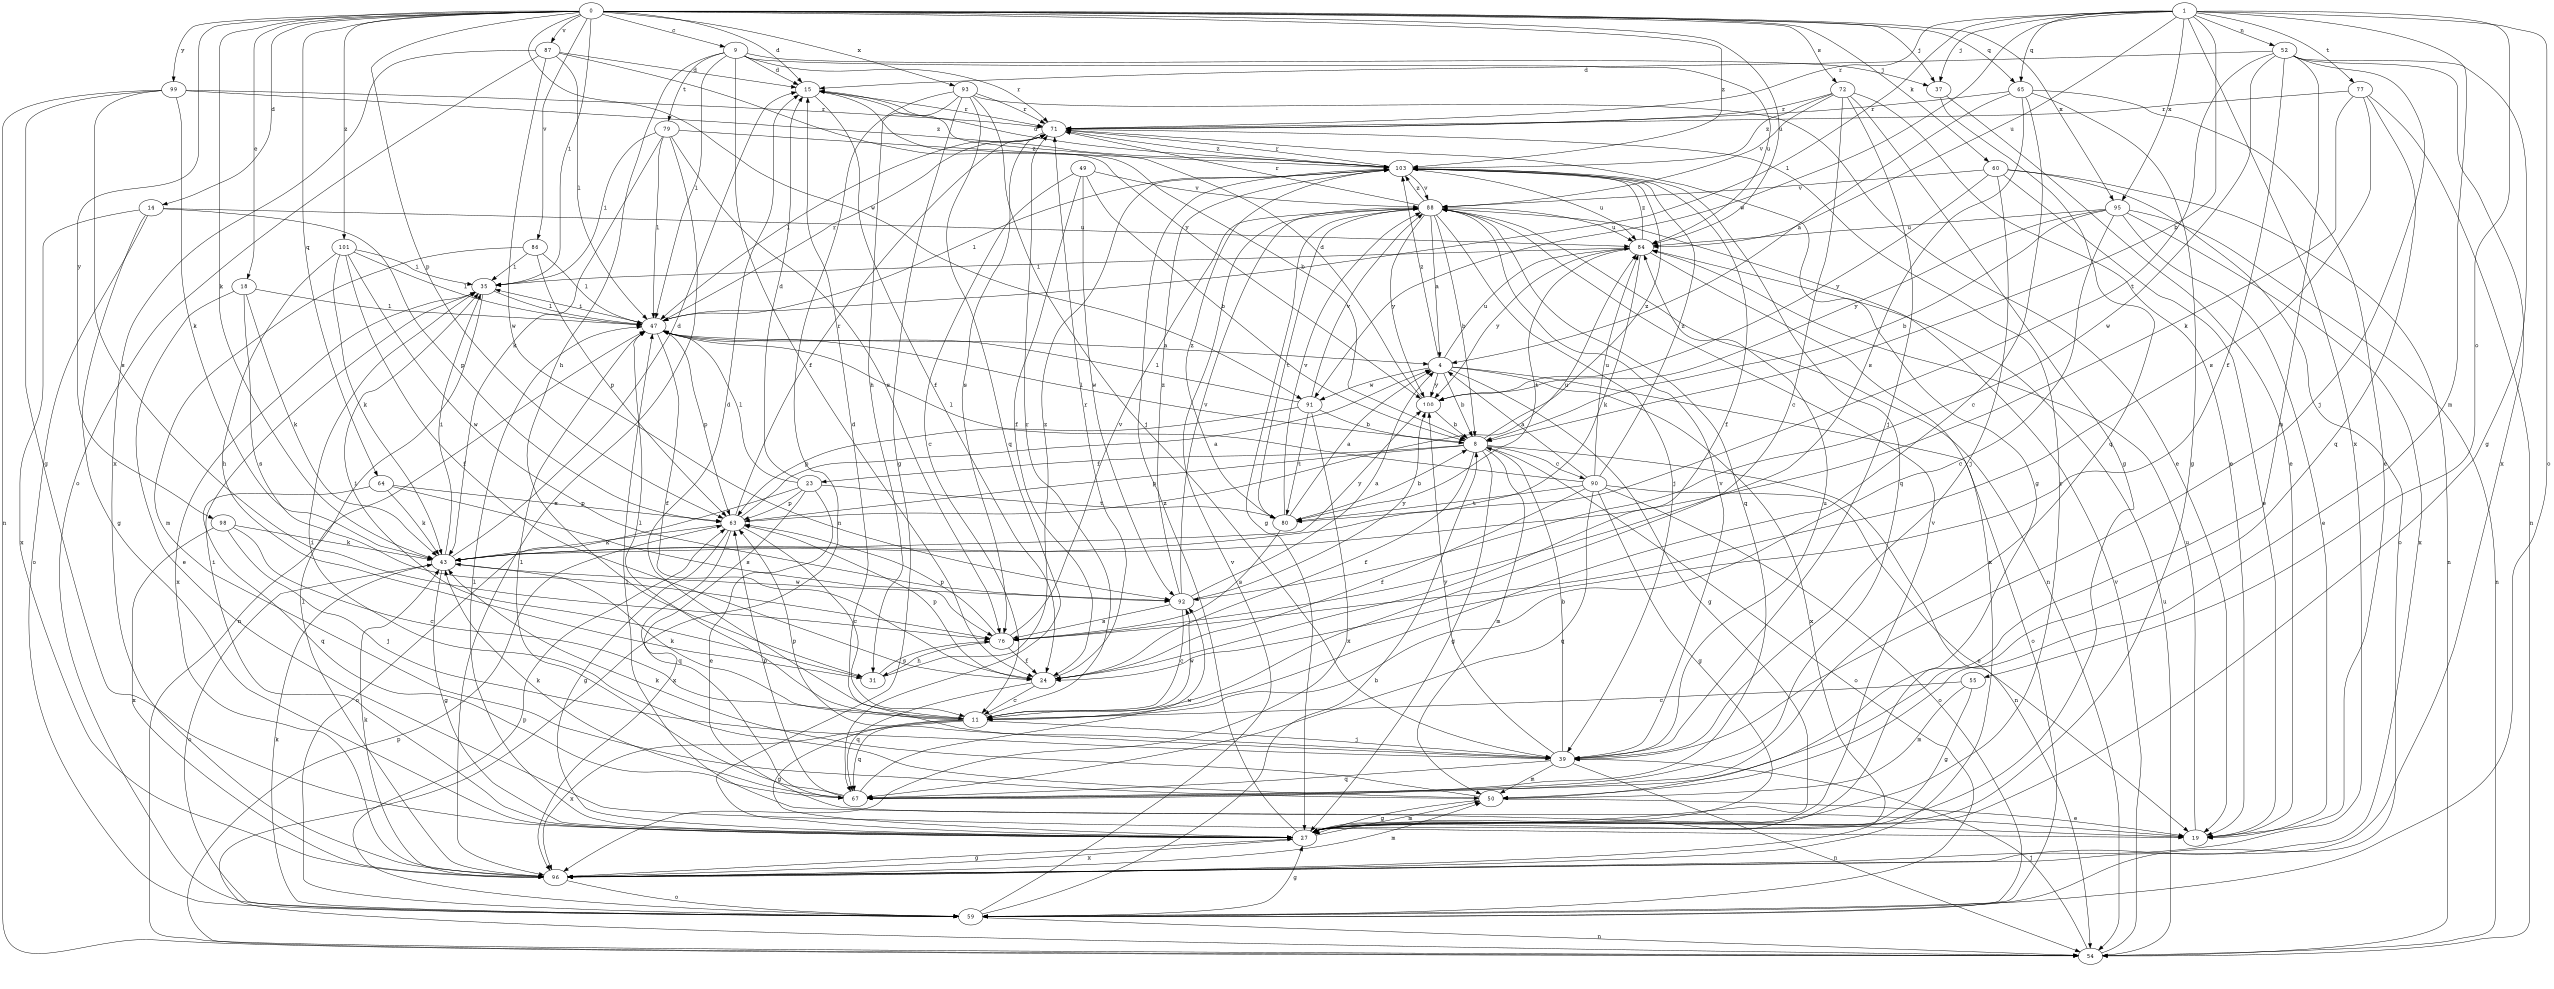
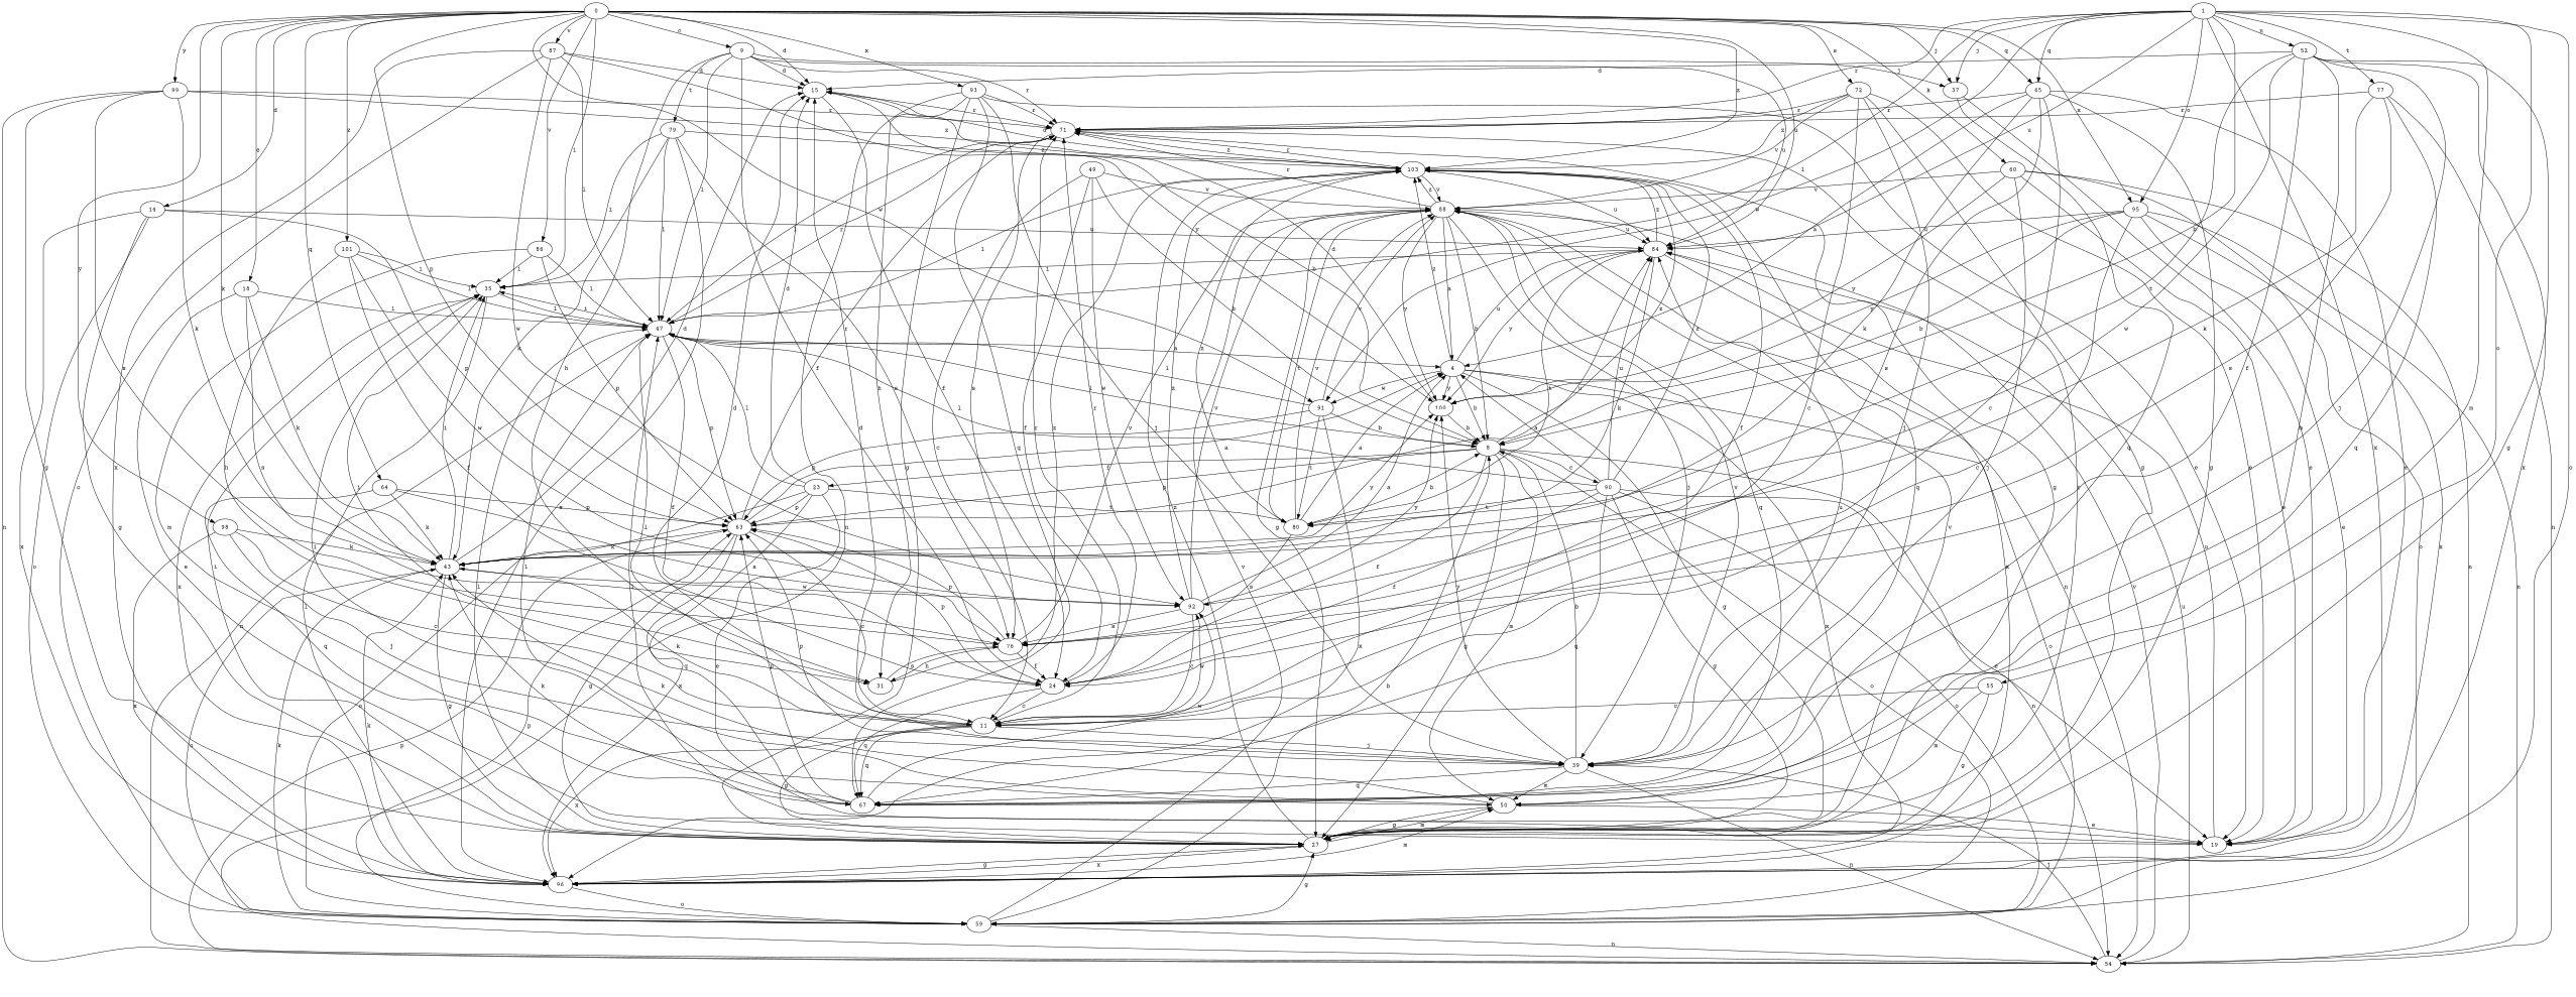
  strict digraph {
    fontname="Courier Prime"
    node [fontname="Courier Prime"]
    edge [fontname="Courier Prime"]
    0
    9
    14
    15
    18
    35
    37
    n8 [label=60]
    43
    63
    64
    65
    72
    84
    86
    87
    91
    93
    95
    98
    99
    101
    103
    47
    71
    24
    31
    79
    59
    96
    27
    8
    19
    76
    54
    67
    100
    39
    88
    92
    49
    11
    4
    80
    50
    1
    52
    55
    77
    n50 [label=90]
    23
    0 -> 9 [label=c]
    0 -> 14 [label=d]
    0 -> 15 [label=d]
    0 -> 18 [label=e]
    0 -> 35 [label=i]
    0 -> 37 [label=j]
    0 -> n8 [label=k]
    0 -> 43 [label=k]
    0 -> 63 [label=p]
    0 -> 64 [label=q]
    0 -> 65 [label=q]
    0 -> 72 [label=s]
    0 -> 84 [label=u]
    0 -> 86 [label=v]
    0 -> 87 [label=v]
    0 -> 91 [label=w]
    0 -> 93 [label=x]
    0 -> 95 [label=x]
    0 -> 98 [label=y]
    0 -> 99 [label=y]
    0 -> 101 [label=z]
    0 -> 103 [label=z]
    9 -> 15 [label=d]
    9 -> 37 [label=j]
    9 -> 84 [label=u]
    9 -> 47 [label=l]
    9 -> 71 [label=r]
    9 -> 24 [label=f]
    9 -> 31 [label=h]
    9 -> 79 [label=t]
    14 -> 63 [label=p]
    14 -> 84 [label=u]
    14 -> 59 [label=o]
    14 -> 96 [label=x]
    14 -> 27 [label=g]
    15 -> 71 [label=r]
    15 -> 24 [label=f]
    15 -> 8 [label=b]
    18 -> 43 [label=k]
    18 -> 47 [label=l]
    18 -> 19 [label=e]
    18 -> 76 [label=s]
    35 -> 47 [label=l]
    35 -> 96 [label=x]
    35 -> 54 [label=n]
    37 -> 19 [label=e]
    37 -> 67 [label=q]
    n8 -> 59 [label=o]
    n8 -> 19 [label=e]
    n8 -> 54 [label=n]
    n8 -> 100 [label=y]
    n8 -> 39 [label=j]
    n8 -> 88 [label=v]
    43 -> 15 [label=d]
    43 -> 35 [label=i]
    43 -> 59 [label=o]
    43 -> 27 [label=g]
    43 -> 100 [label=y]
    43 -> 92 [label=w]
    63 -> 43 [label=k]
    63 -> 84 [label=u]
    63 -> 71 [label=r]
    63 -> 27 [label=g]
    63 -> 67 [label=q]
    63 -> 11 [label=c]
    63 -> 4 [label=a]
    64 -> 43 [label=k]
    64 -> 63 [label=p]
    64 -> 76 [label=s]
    64 -> 67 [label=q]
    65 -> 71 [label=r]
    65 -> 27 [label=g]
    65 -> 19 [label=e]
    65 -> 76 [label=s]
    65 -> 11 [label=c]
    65 -> 4 [label=a]
    72 -> 103 [label=z]
    72 -> 71 [label=r]
    72 -> 27 [label=g]
    72 -> 19 [label=e]
    72 -> 39 [label=j]
    72 -> 88 [label=v]
    72 -> 11 [label=c]
    84 -> 35 [label=i]
    84 -> 43 [label=k]
    84 -> 103 [label=z]
    84 -> 96 [label=x]
    84 -> 100 [label=y]
    84 -> 80 [label=t]
    86 -> 35 [label=i]
    86 -> 63 [label=p]
    86 -> 47 [label=l]
    86 -> 50 [label=m]
    87 -> 15 [label=d]
    87 -> 47 [label=l]
    87 -> 59 [label=o]
    87 -> 96 [label=x]
    87 -> 100 [label=y]
    87 -> 92 [label=w]
    91 -> 63 [label=p]
    91 -> 47 [label=l]
    91 -> 96 [label=x]
    91 -> 8 [label=b]
    91 -> 88 [label=v]
    91 -> 80 [label=t]
    93 -> 71 [label=r]
    93 -> 31 [label=h]
    93 -> 27 [label=g]
    93 -> 19 [label=e]
    93 -> 54 [label=n]
    93 -> 67 [label=q]
    93 -> 39 [label=j]
    95 -> 84 [label=u]
    95 -> 96 [label=x]
    95 -> 8 [label=b]
    95 -> 19 [label=e]
    95 -> 54 [label=n]
    95 -> 100 [label=y]
    95 -> 11 [label=c]
    98 -> 43 [label=k]
    98 -> 96 [label=x]
    98 -> 39 [label=j]
    98 -> 11 [label=c]
    99 -> 43 [label=k]
    99 -> 103 [label=z]
    99 -> 71 [label=r]
    99 -> 27 [label=g]
    99 -> 76 [label=s]
    99 -> 54 [label=n]
    101 -> 35 [label=i]
-   101 -> 43 [label=k]
+   65 -> 43 [label=k]
    101 -> 47 [label=l]
    101 -> 24 [label=f]
    101 -> 31 [label=h]
    101 -> 92 [label=w]
    103 -> 15 [label=d]
    103 -> 84 [label=u]
    103 -> 47 [label=l]
    103 -> 71 [label=r]
    103 -> 24 [label=f]
    103 -> 67 [label=q]
    103 -> 88 [label=v]
    47 -> 35 [label=i]
    47 -> 63 [label=p]
    47 -> 71 [label=r]
    47 -> 24 [label=f]
    47 -> 4 [label=a]
    71 -> 103 [label=z]
    71 -> 47 [label=l]
    71 -> 27 [label=g]
    71 -> 76 [label=s]
    24 -> 63 [label=p]
    24 -> 71 [label=r]
    24 -> 67 [label=q]
    24 -> 11 [label=c]
    31 -> 35 [label=i]
    31 -> 103 [label=z]
    31 -> 76 [label=s]
    79 -> 35 [label=i]
    79 -> 43 [label=k]
    79 -> 103 [label=z]
    79 -> 47 [label=l]
    79 -> 96 [label=x]
    79 -> 76 [label=s]
    59 -> 43 [label=k]
    59 -> 63 [label=p]
    59 -> 27 [label=g]
    59 -> 8 [label=b]
    59 -> 54 [label=n]
    59 -> 88 [label=v]
    96 -> 43 [label=k]
    96 -> 47 [label=l]
    96 -> 59 [label=o]
    96 -> 27 [label=g]
    96 -> 50 [label=m]
    27 -> 35 [label=i]
    27 -> 103 [label=z]
    27 -> 47 [label=l]
    27 -> 71 [label=r]
    27 -> 96 [label=x]
    27 -> 88 [label=v]
    27 -> 50 [label=m]
    8 -> 63 [label=p]
    8 -> 103 [label=z]
    8 -> 47 [label=l]
    8 -> 24 [label=f]
    8 -> 59 [label=o]
    8 -> 27 [label=g]
    8 -> 54 [label=n]
    8 -> 50 [label=m]
    8 -> n50 [label=c]
    8 -> 23 [label=f]
    19 -> 84 [label=u]
    19 -> 47 [label=l]
    76 -> 63 [label=p]
    76 -> 24 [label=f]
    76 -> 31 [label=h]
    76 -> 88 [label=v]
    54 -> 63 [label=p]
    54 -> 84 [label=u]
    54 -> 39 [label=j]
    54 -> 88 [label=v]
    67 -> 43 [label=k]
    67 -> 63 [label=p]
    67 -> 47 [label=l]
    67 -> 92 [label=w]
    100 -> 15 [label=d]
    100 -> 8 [label=b]
    39 -> 15 [label=d]
    39 -> 63 [label=p]
    39 -> 84 [label=u]
    39 -> 8 [label=b]
    39 -> 54 [label=n]
    39 -> 67 [label=q]
    39 -> 100 [label=y]
    39 -> 88 [label=v]
    39 -> 50 [label=m]
    88 -> 84 [label=u]
    88 -> 103 [label=z]
    88 -> 71 [label=r]
    88 -> 27 [label=g]
    88 -> 8 [label=b]
    88 -> 54 [label=n]
    88 -> 67 [label=q]
    88 -> 100 [label=y]
    88 -> 39 [label=j]
    88 -> 4 [label=a]
    88 -> 80 [label=t]
    92 -> 103 [label=z]
    92 -> 76 [label=s]
    92 -> 100 [label=y]
    92 -> 88 [label=v]
    92 -> 11 [label=c]
    92 -> 4 [label=a]
    49 -> 24 [label=f]
    49 -> 8 [label=b]
    49 -> 88 [label=v]
    49 -> 92 [label=w]
    49 -> 11 [label=c]
    11 -> 15 [label=d]
    11 -> 43 [label=k]
    11 -> 47 [label=l]
    11 -> 71 [label=r]
    11 -> 96 [label=x]
    11 -> 27 [label=g]
    11 -> 67 [label=q]
    11 -> 39 [label=j]
    11 -> 92 [label=w]
    4 -> 84 [label=u]
    4 -> 91 [label=w]
    4 -> 103 [label=z]
    4 -> 59 [label=o]
    4 -> 96 [label=x]
    4 -> 27 [label=g]
    4 -> 8 [label=b]
    4 -> 100 [label=y]
    80 -> 103 [label=z]
    80 -> 8 [label=b]
    80 -> 76 [label=s]
    80 -> 88 [label=v]
    80 -> 4 [label=a]
    50 -> 35 [label=i]
    50 -> 43 [label=k]
    50 -> 27 [label=g]
    50 -> 19 [label=e]
    1 -> 37 [label=j]
    1 -> 65 [label=q]
    1 -> 84 [label=u]
    1 -> 91 [label=w]
-   1 -> 95 [label=x]
+   1 -> 95 [label=o]
    1 -> 47 [label=l]
    1 -> 71 [label=r]
    1 -> 59 [label=o]
    1 -> 96 [label=x]
    1 -> 8 [label=b]
    1 -> 50 [label=m]
    1 -> 52 [label=n]
    1 -> 55 [label=o]
    1 -> 77 [label=t]
    52 -> 15 [label=d]
    52 -> 24 [label=f]
    52 -> 96 [label=x]
    52 -> 27 [label=g]
    52 -> 39 [label=j]
    52 -> 92 [label=w]
    52 -> 80 [label=t]
    52 -> 50 [label=m]
    55 -> 27 [label=g]
    55 -> 11 [label=c]
    55 -> 50 [label=m]
    77 -> 43 [label=k]
    77 -> 71 [label=r]
    77 -> 76 [label=s]
    77 -> 54 [label=n]
    77 -> 67 [label=q]
    n50 -> 84 [label=u]
    n50 -> 103 [label=z]
    n50 -> 47 [label=l]
    n50 -> 24 [label=f]
    n50 -> 59 [label=o]
    n50 -> 27 [label=g]
    n50 -> 19 [label=e]
    n50 -> 67 [label=q]
    n50 -> 4 [label=a]
    n50 -> 80 [label=t]
    23 -> 15 [label=d]
    23 -> 63 [label=p]
    23 -> 47 [label=l]
    23 -> 59 [label=o]
    23 -> 96 [label=x]
    23 -> 19 [label=e]
    23 -> 80 [label=t]
  }
